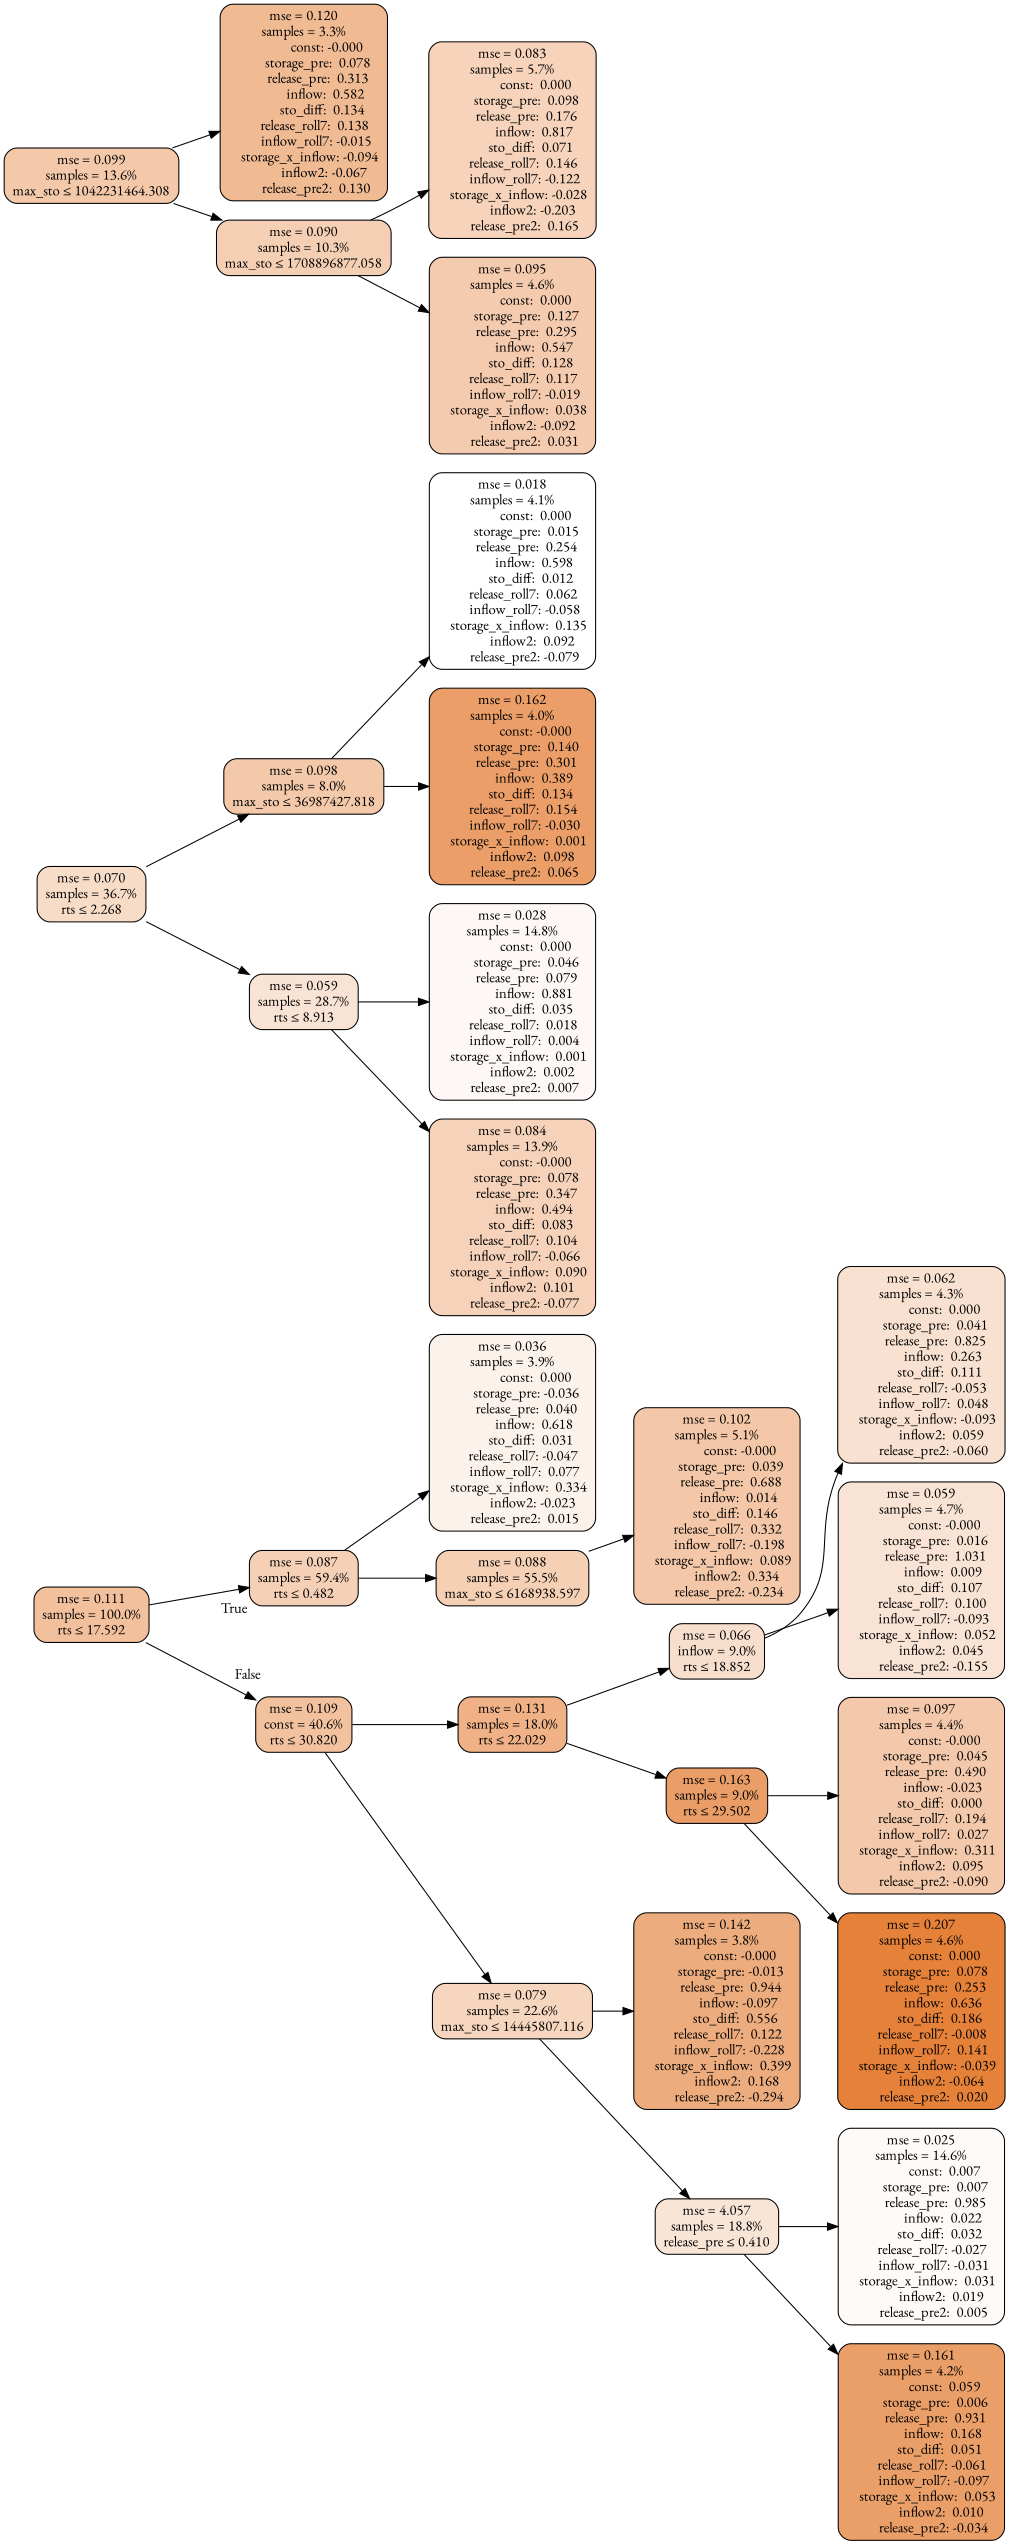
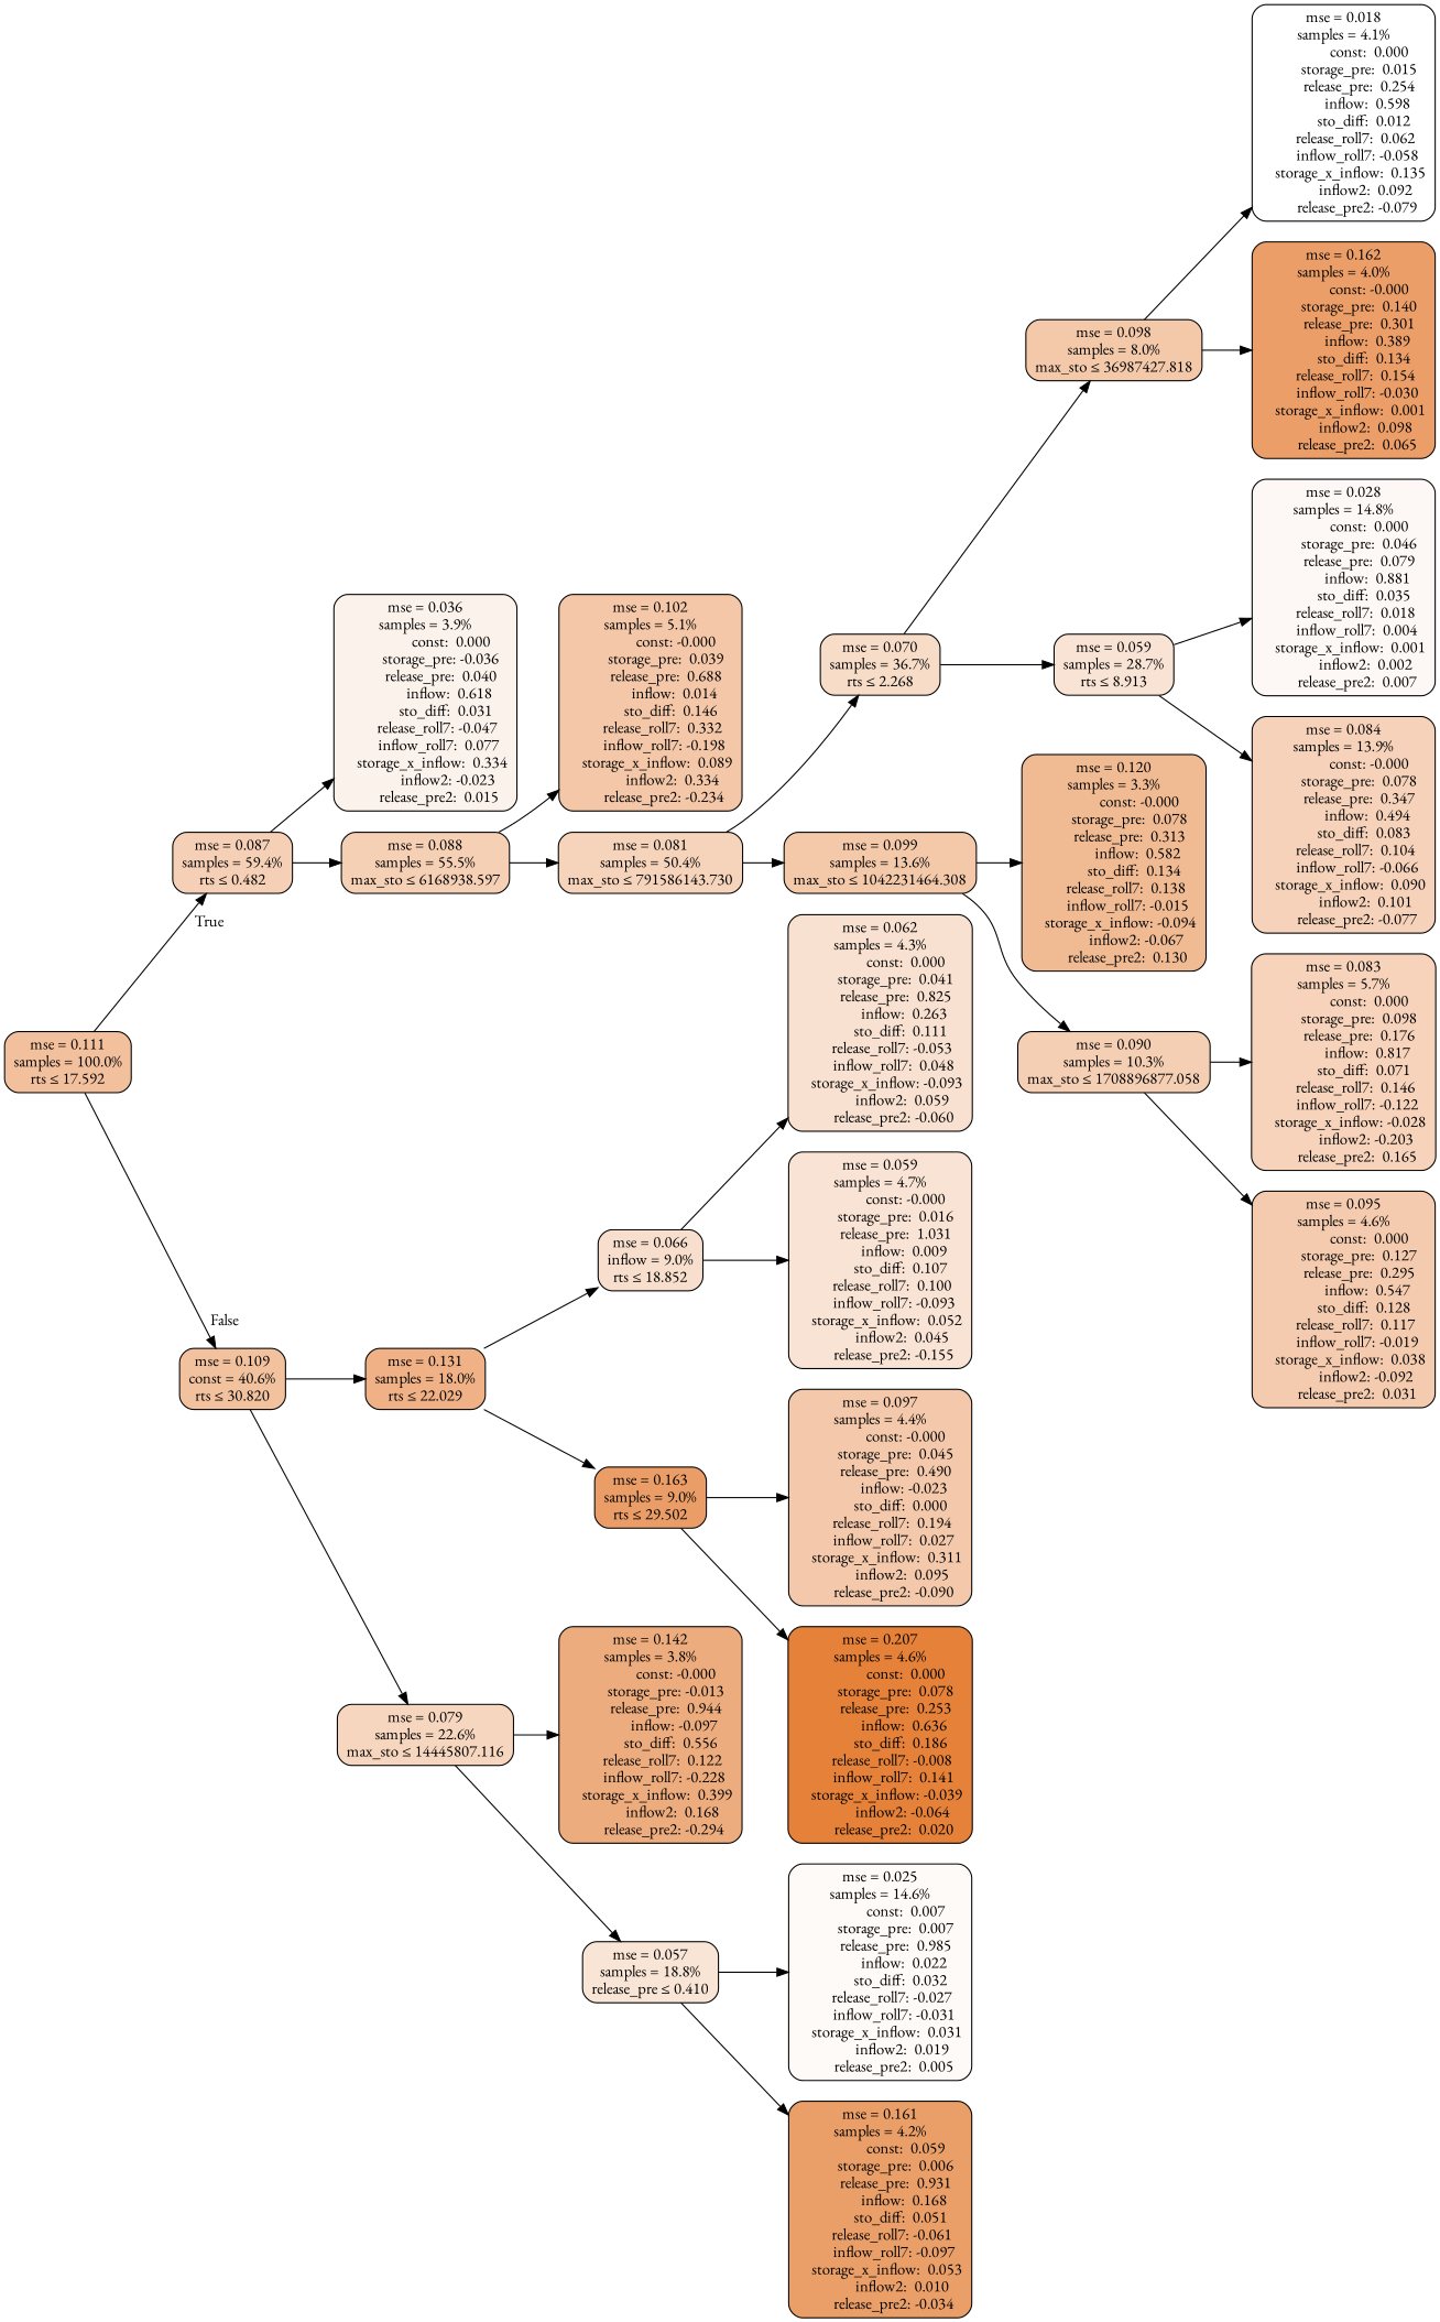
  digraph {
    fontname="EB Garamond"
    rankdir=LR
    node [color=black fillcolor="#f3c9aa" fontname="EB Garamond" shape=rectangle style="filled, rounded"]
    edge [fontname="EB Garamond"]
    n1 [fillcolor="#f2c09d" label="mse = 0.111\nsamples = 100.0%\nrts &le; 17.592"]
    n2 [fillcolor="#f5d0b6" label="mse = 0.087\nsamples = 59.4%\nrts &le; 0.482"]
    n3 [fillcolor="#f2c29f" label="mse = 0.109\nconst = 40.6%\nrts &le; 30.820"]
    n4 [fillcolor="#fcf2ec" label="mse = 0.036\nsamples = 3.9%\n               const:  0.000\n         storage_pre: -0.036\n         release_pre:  0.040\n              inflow:  0.618\n            sto_diff:  0.031\n       release_roll7: -0.047\n        inflow_roll7:  0.077\n    storage_x_inflow:  0.334\n             inflow2: -0.023\n        release_pre2:  0.015"]
    n5 [fillcolor="#f5d0b5" label="mse = 0.088\nsamples = 55.5%\nmax_sto &le; 6168938.597"]
    n6 [fillcolor="#efb185" label="mse = 0.131\nsamples = 18.0%\nrts &le; 22.029"]
    n7 [fillcolor="#f6d6be" label="mse = 0.079\nsamples = 22.6%\nmax_sto &le; 14445807.116"]
    n8 [fillcolor="#f3c7a7" label="mse = 0.102\nsamples = 5.1%\n               const: -0.000\n         storage_pre:  0.039\n         release_pre:  0.688\n              inflow:  0.014\n            sto_diff:  0.146\n       release_roll7:  0.332\n        inflow_roll7: -0.198\n    storage_x_inflow:  0.089\n             inflow2:  0.334\n        release_pre2: -0.234"]
+   n9 [fillcolor="#f6d4bc" label="mse = 0.081\nsamples = 50.4%\nmax_sto &le; 791586143.730"]
    n10 [fillcolor="#f7dcc8" label="mse = 0.070\nsamples = 36.7%\nrts &le; 2.268"]
    n11 [label="mse = 0.099\nsamples = 13.6%\nmax_sto &le; 1042231464.308"]
    n12 [label="mse = 0.098\nsamples = 8.0%\nmax_sto &le; 36987427.818"]
    n13 [fillcolor="#f9e3d4" label="mse = 0.059\nsamples = 28.7%\nrts &le; 8.913"]
    n14 [fillcolor="#f0ba93" label="mse = 0.120\nsamples = 3.3%\n               const: -0.000\n         storage_pre:  0.078\n         release_pre:  0.313\n              inflow:  0.582\n            sto_diff:  0.134\n       release_roll7:  0.138\n        inflow_roll7: -0.015\n    storage_x_inflow: -0.094\n             inflow2: -0.067\n        release_pre2:  0.130"]
    n15 [fillcolor="#f5cfb3" label="mse = 0.090\nsamples = 10.3%\nmax_sto &le; 1708896877.058"]
    n16 [fillcolor="#ffffff" label="mse = 0.018\nsamples = 4.1%\n               const:  0.000\n         storage_pre:  0.015\n         release_pre:  0.254\n              inflow:  0.598\n            sto_diff:  0.012\n       release_roll7:  0.062\n        inflow_roll7: -0.058\n    storage_x_inflow:  0.135\n             inflow2:  0.092\n        release_pre2: -0.079"]
    n17 [fillcolor="#eb9e67" label="mse = 0.162\nsamples = 4.0%\n               const: -0.000\n         storage_pre:  0.140\n         release_pre:  0.301\n              inflow:  0.389\n            sto_diff:  0.134\n       release_roll7:  0.154\n        inflow_roll7: -0.030\n    storage_x_inflow:  0.001\n             inflow2:  0.098\n        release_pre2:  0.065"]
    n18 [fillcolor="#fdf8f5" label="mse = 0.028\nsamples = 14.8%\n               const:  0.000\n         storage_pre:  0.046\n         release_pre:  0.079\n              inflow:  0.881\n            sto_diff:  0.035\n       release_roll7:  0.018\n        inflow_roll7:  0.004\n    storage_x_inflow:  0.001\n             inflow2:  0.002\n        release_pre2:  0.007"]
    n19 [fillcolor="#f5d2b9" label="mse = 0.084\nsamples = 13.9%\n               const: -0.000\n         storage_pre:  0.078\n         release_pre:  0.347\n              inflow:  0.494\n            sto_diff:  0.083\n       release_roll7:  0.104\n        inflow_roll7: -0.066\n    storage_x_inflow:  0.090\n             inflow2:  0.101\n        release_pre2: -0.077"]
    n20 [fillcolor="#f6d3ba" label="mse = 0.083\nsamples = 5.7%\n               const:  0.000\n         storage_pre:  0.098\n         release_pre:  0.176\n              inflow:  0.817\n            sto_diff:  0.071\n       release_roll7:  0.146\n        inflow_roll7: -0.122\n    storage_x_inflow: -0.028\n             inflow2: -0.203\n        release_pre2:  0.165"]
    n21 [fillcolor="#f4cbae" label="mse = 0.095\nsamples = 4.6%\n               const:  0.000\n         storage_pre:  0.127\n         release_pre:  0.295\n              inflow:  0.547\n            sto_diff:  0.128\n       release_roll7:  0.117\n        inflow_roll7: -0.019\n    storage_x_inflow:  0.038\n             inflow2: -0.092\n        release_pre2:  0.031"]
    n22 [fillcolor="#f8dfcd" label="mse = 0.066\ninflow = 9.0%\nrts &le; 18.852"]
    n23 [fillcolor="#ea9d66" label="mse = 0.163\nsamples = 9.0%\nrts &le; 29.502"]
    n24 [fillcolor="#edac7d" label="mse = 0.142\nsamples = 3.8%\n               const: -0.000\n         storage_pre: -0.013\n         release_pre:  0.944\n              inflow: -0.097\n            sto_diff:  0.556\n       release_roll7:  0.122\n        inflow_roll7: -0.228\n    storage_x_inflow:  0.399\n             inflow2:  0.168\n        release_pre2: -0.294"]
-   n25 [fillcolor="#f9e5d6" label="mse = 4.057\nsamples = 18.8%\nrelease_pre &le; 0.410"]
+   n25 [fillcolor="#f9e5d6" label="mse = 0.057\nsamples = 18.8%\nrelease_pre &le; 0.410"]
    n26 [fillcolor="#f8e1d0" label="mse = 0.062\nsamples = 4.3%\n               const:  0.000\n         storage_pre:  0.041\n         release_pre:  0.825\n              inflow:  0.263\n            sto_diff:  0.111\n       release_roll7: -0.053\n        inflow_roll7:  0.048\n    storage_x_inflow: -0.093\n             inflow2:  0.059\n        release_pre2: -0.060"]
    n27 [fillcolor="#f9e3d4" label="mse = 0.059\nsamples = 4.7%\n               const: -0.000\n         storage_pre:  0.016\n         release_pre:  1.031\n              inflow:  0.009\n            sto_diff:  0.107\n       release_roll7:  0.100\n        inflow_roll7: -0.093\n    storage_x_inflow:  0.052\n             inflow2:  0.045\n        release_pre2: -0.155"]
    n28 [fillcolor="#f4c9ab" label="mse = 0.097\nsamples = 4.4%\n               const: -0.000\n         storage_pre:  0.045\n         release_pre:  0.490\n              inflow: -0.023\n            sto_diff:  0.000\n       release_roll7:  0.194\n        inflow_roll7:  0.027\n    storage_x_inflow:  0.311\n             inflow2:  0.095\n        release_pre2: -0.090"]
    n29 [fillcolor="#e58139" label="mse = 0.207\nsamples = 4.6%\n               const:  0.000\n         storage_pre:  0.078\n         release_pre:  0.253\n              inflow:  0.636\n            sto_diff:  0.186\n       release_roll7: -0.008\n        inflow_roll7:  0.141\n    storage_x_inflow: -0.039\n             inflow2: -0.064\n        release_pre2:  0.020"]
    n30 [fillcolor="#fefaf7" label="mse = 0.025\nsamples = 14.6%\n               const:  0.007\n         storage_pre:  0.007\n         release_pre:  0.985\n              inflow:  0.022\n            sto_diff:  0.032\n       release_roll7: -0.027\n        inflow_roll7: -0.031\n    storage_x_inflow:  0.031\n             inflow2:  0.019\n        release_pre2:  0.005"]
    n31 [fillcolor="#eb9f68" label="mse = 0.161\nsamples = 4.2%\n               const:  0.059\n         storage_pre:  0.006\n         release_pre:  0.931\n              inflow:  0.168\n            sto_diff:  0.051\n       release_roll7: -0.061\n        inflow_roll7: -0.097\n    storage_x_inflow:  0.053\n             inflow2:  0.010\n        release_pre2: -0.034"]
    n1 -> n2 [headlabel=True labelangle=45 labeldistance=2.5]
    n1 -> n3 [headlabel=False labelangle=-45 labeldistance=2.5]
    n2 -> n4
    n2 -> n5
    n3 -> n6
    n3 -> n7
    n5 -> n8
+   n5 -> n9
    n6 -> n22
    n6 -> n23
    n7 -> n24
    n7 -> n25
+   n9 -> n10
+   n9 -> n11
    n10 -> n12
    n10 -> n13
    n11 -> n14
    n11 -> n15
    n12 -> n16
    n12 -> n17
    n13 -> n18
    n13 -> n19
    n15 -> n20
    n15 -> n21
    n22 -> n26
    n22 -> n27
    n23 -> n28
    n23 -> n29
    n25 -> n30
    n25 -> n31
  }
